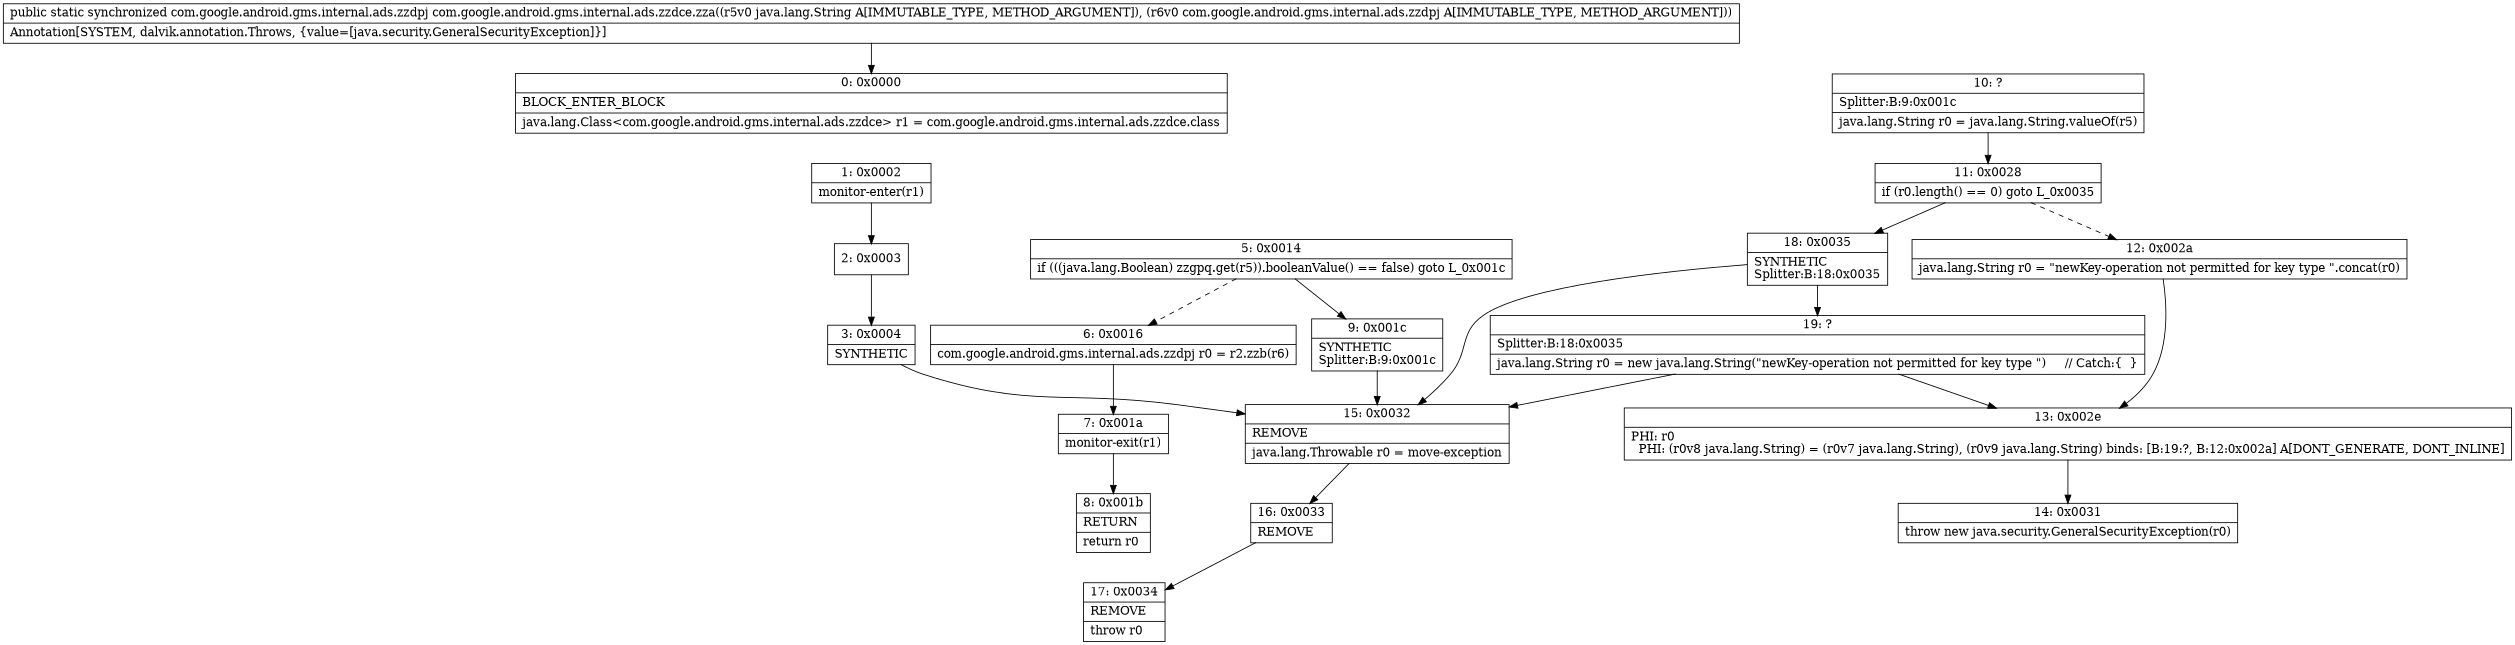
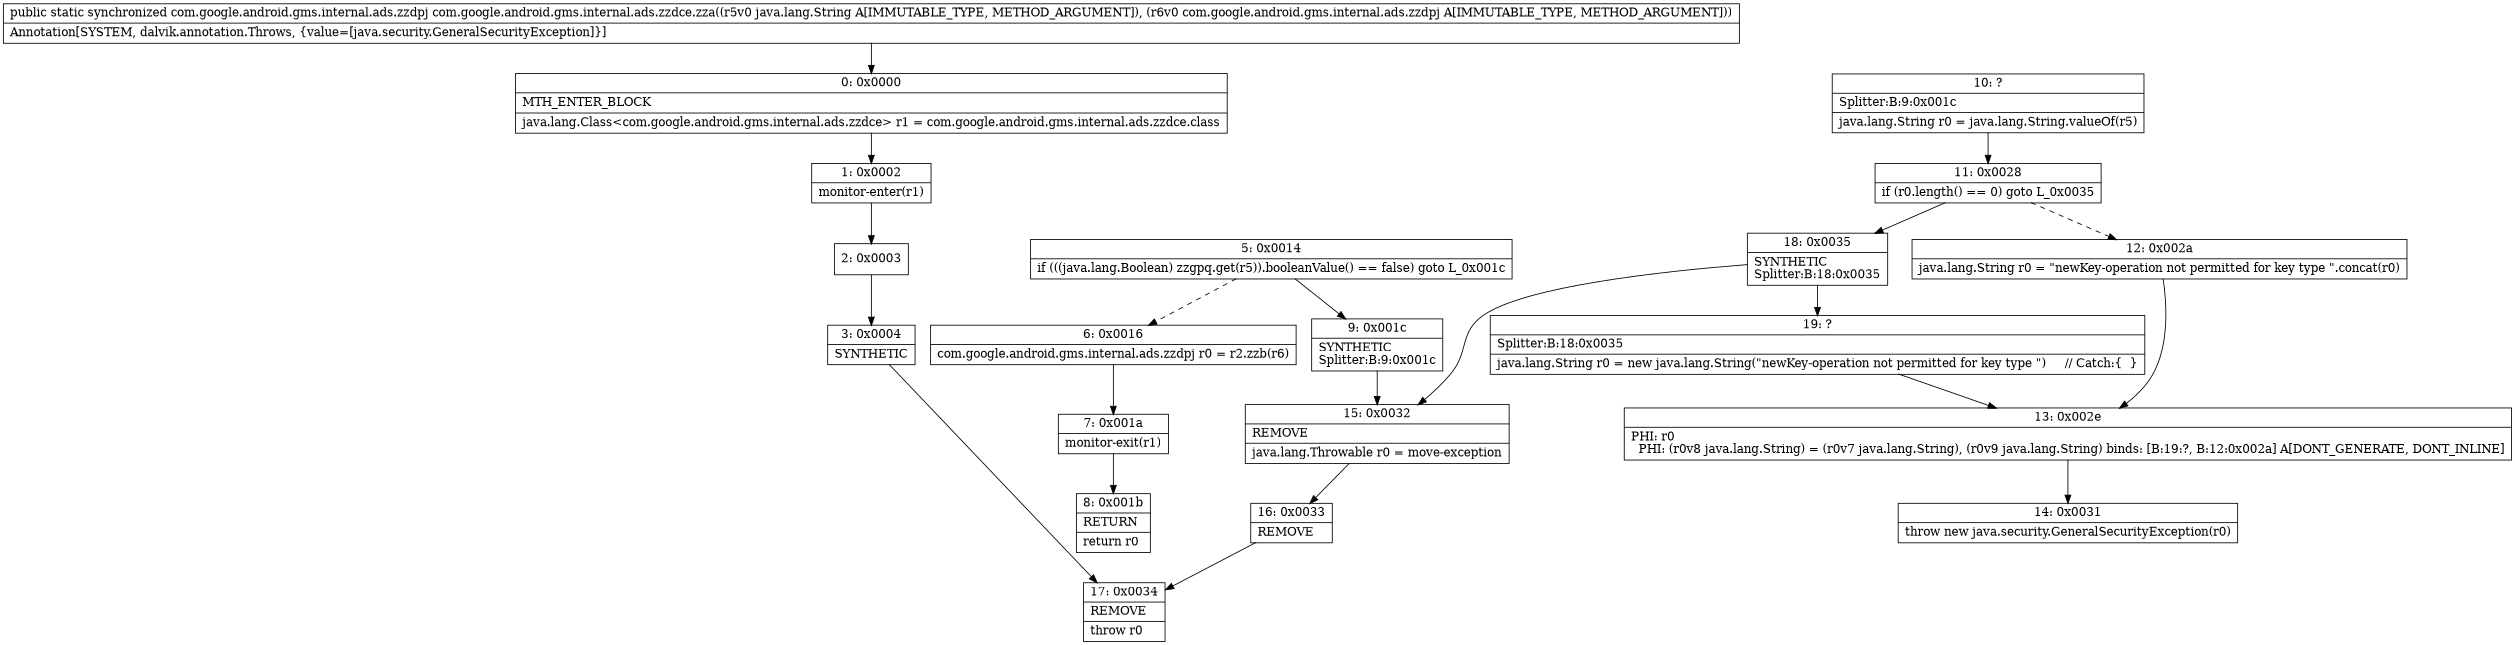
  digraph {
    node [shape=record]
-   n1 [label="{0\:\ 0x0000|BLOCK_ENTER_BLOCK\l|java.lang.Class\<com.google.android.gms.internal.ads.zzdce\> r1 = com.google.android.gms.internal.ads.zzdce.class\l}"]
+   n1 [label="{0\:\ 0x0000|MTH_ENTER_BLOCK\l|java.lang.Class\<com.google.android.gms.internal.ads.zzdce\> r1 = com.google.android.gms.internal.ads.zzdce.class\l}"]
    n2 [label="{1\:\ 0x0002|monitor\-enter(r1)\l}"]
    n3 [label="{2\:\ 0x0003}"]
    n4 [label="{3\:\ 0x0004|SYNTHETIC\l}"]
    n5 [label="{15\:\ 0x0032|REMOVE\l|java.lang.Throwable r0 = move\-exception\l}"]
    n6 [label="{16\:\ 0x0033|REMOVE\l}"]
    n7 [label="{5\:\ 0x0014|if (((java.lang.Boolean) zzgpq.get(r5)).booleanValue() == false) goto L_0x001c\l}"]
    n8 [label="{6\:\ 0x0016|com.google.android.gms.internal.ads.zzdpj r0 = r2.zzb(r6)\l}"]
    n9 [label="{9\:\ 0x001c|SYNTHETIC\lSplitter:B:9:0x001c\l}"]
    n10 [label="{7\:\ 0x001a|monitor\-exit(r1)\l}"]
    n11 [label="{8\:\ 0x001b|RETURN\l|return r0\l}"]
    n12 [label="{10\:\ ?|Splitter:B:9:0x001c\l|java.lang.String r0 = java.lang.String.valueOf(r5)\l}"]
    n13 [label="{11\:\ 0x0028|if (r0.length() == 0) goto L_0x0035\l}"]
    n14 [label="{12\:\ 0x002a|java.lang.String r0 = \"newKey\-operation not permitted for key type \".concat(r0)\l}"]
    n15 [label="{18\:\ 0x0035|SYNTHETIC\lSplitter:B:18:0x0035\l}"]
    n16 [label="{13\:\ 0x002e|PHI: r0 \l  PHI: (r0v8 java.lang.String) = (r0v7 java.lang.String), (r0v9 java.lang.String) binds: [B:19:?, B:12:0x002a] A[DONT_GENERATE, DONT_INLINE]\l}"]
    n17 [label="{19\:\ ?|Splitter:B:18:0x0035\l|java.lang.String r0 = new java.lang.String(\"newKey\-operation not permitted for key type \")     \/\/ Catch:\{  \}\l}"]
    n18 [label="{14\:\ 0x0031|throw new java.security.GeneralSecurityException(r0)\l}"]
    n19 [label="{17\:\ 0x0034|REMOVE\l|throw r0\l}"]
    n20 [label="{public static synchronized com.google.android.gms.internal.ads.zzdpj com.google.android.gms.internal.ads.zzdce.zza((r5v0 java.lang.String A[IMMUTABLE_TYPE, METHOD_ARGUMENT]), (r6v0 com.google.android.gms.internal.ads.zzdpj A[IMMUTABLE_TYPE, METHOD_ARGUMENT]))  | Annotation[SYSTEM, dalvik.annotation.Throws, \{value=[java.security.GeneralSecurityException]\}]\l}"]
+   n1 -> n2
    n2 -> n3
    n3 -> n4
-   n4 -> n5
+   n4 -> n19
    n5 -> n6
    n6 -> n19
    n7 -> n8 [style=dashed]
    n7 -> n9
    n8 -> n10
    n9 -> n5
    n10 -> n11
    n12 -> n13
    n13 -> n14 [style=dashed]
    n13 -> n15
    n14 -> n16
    n15 -> n5
    n15 -> n17
    n16 -> n18
-   n17 -> n5
    n17 -> n16
    n20 -> n1
  }
